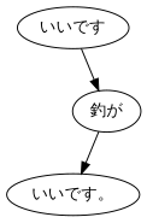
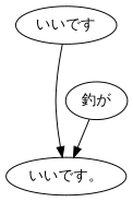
  digraph {
    fontname="DejaVu Sans"
    node [fontname="DejaVu Sans"]
    edge [fontname="DejaVu Sans"]
    n1 [label="いいです"]
    n2 [label="いいです。"]
    n3 [label="釣が"]
-   n1 -> n3
+   n1 -> n2
    n3 -> n2
  }
